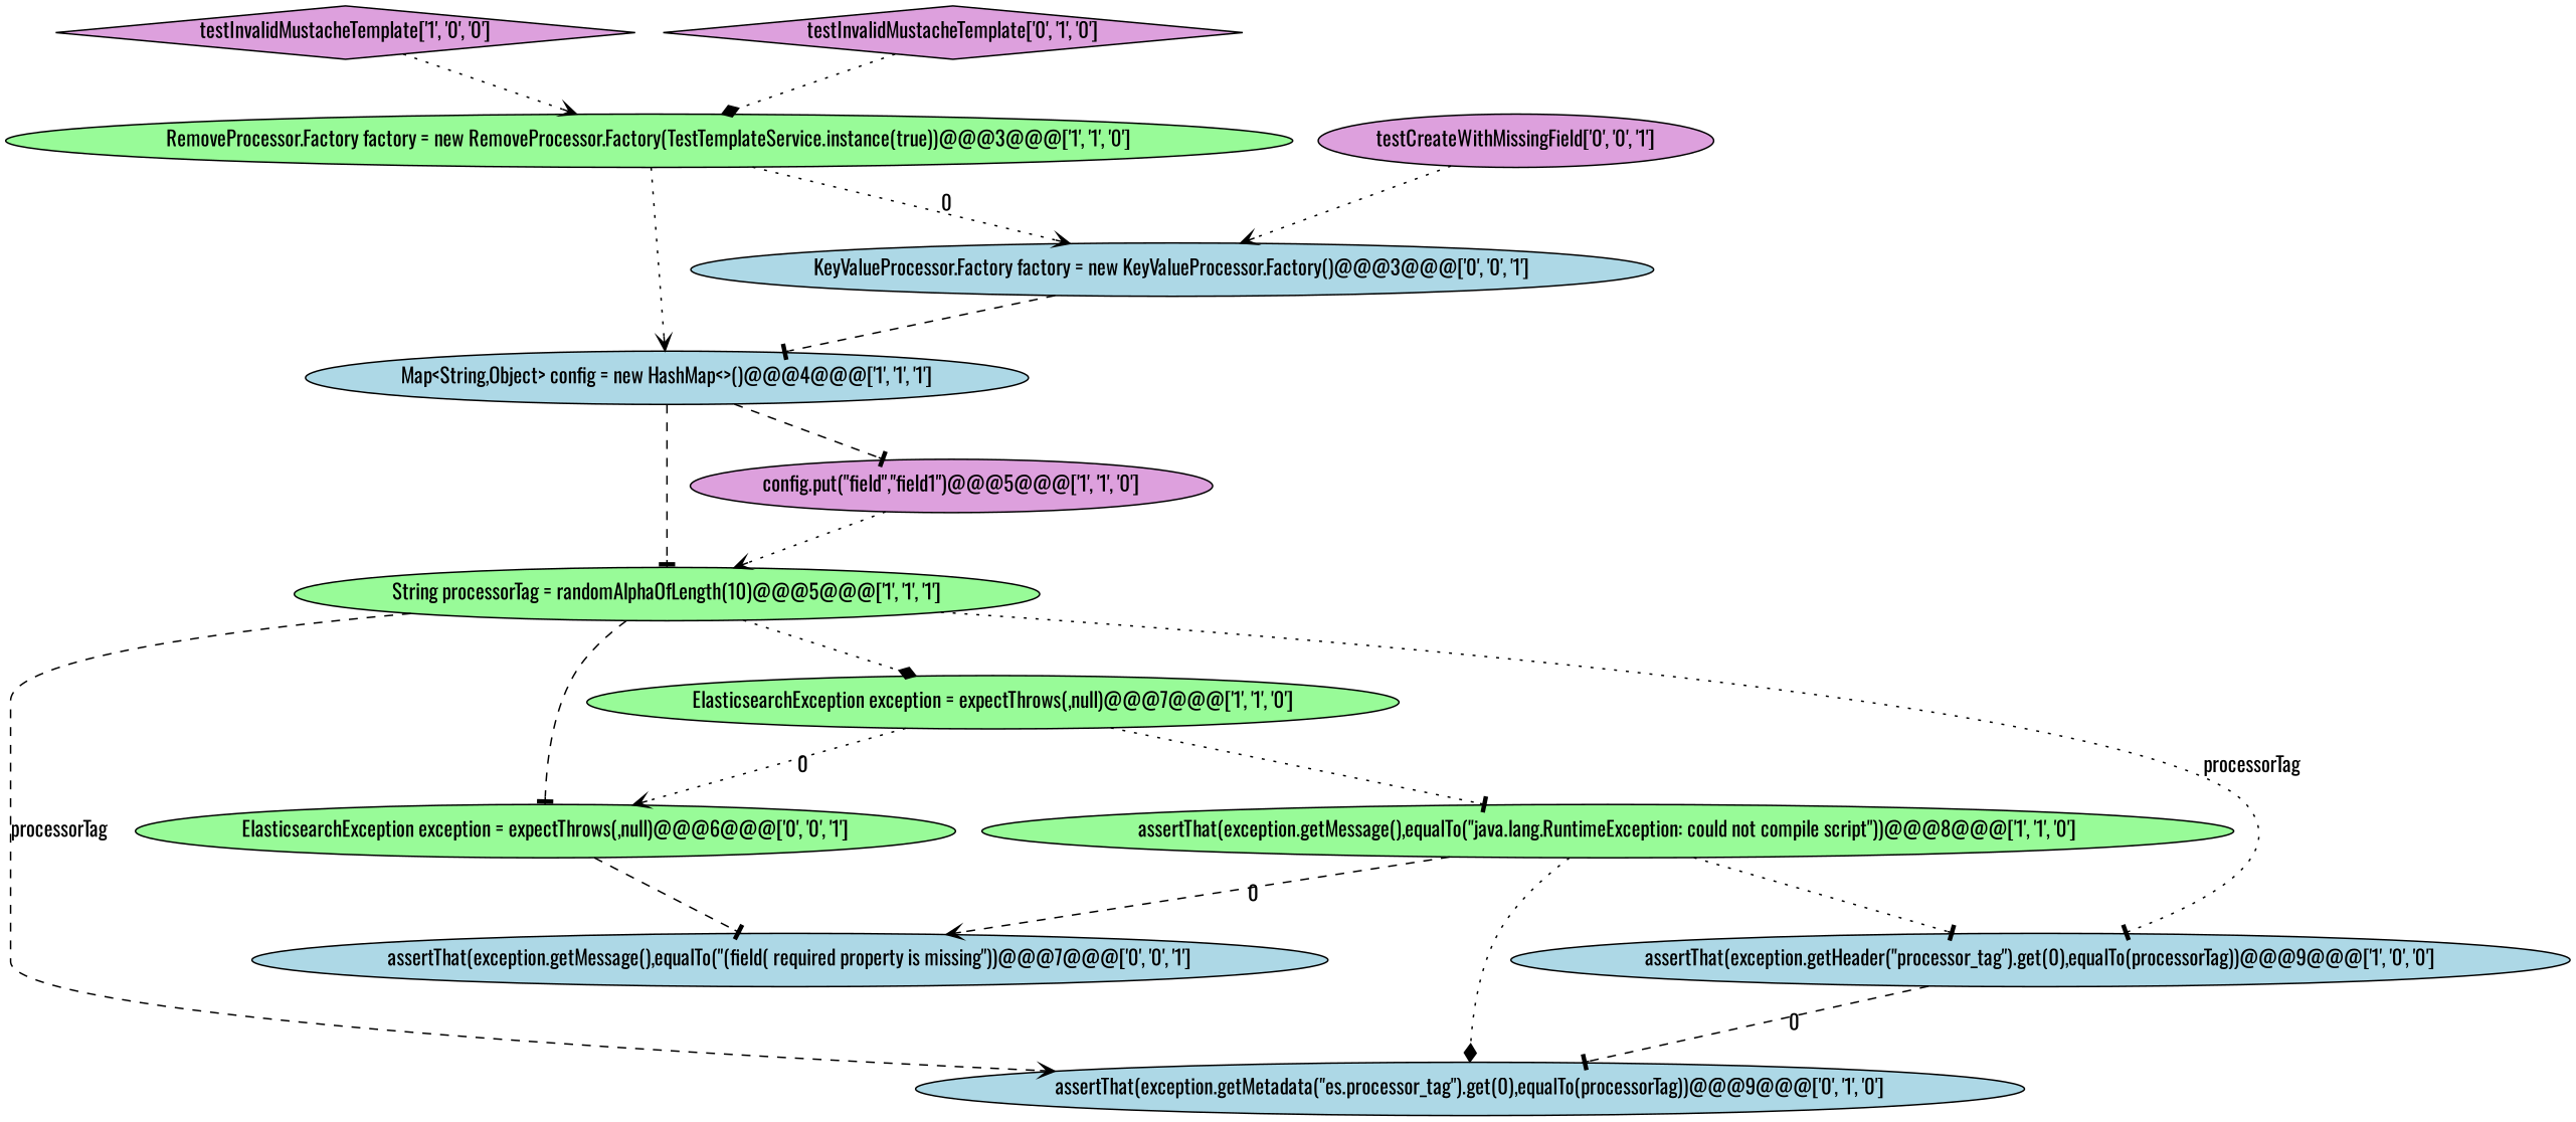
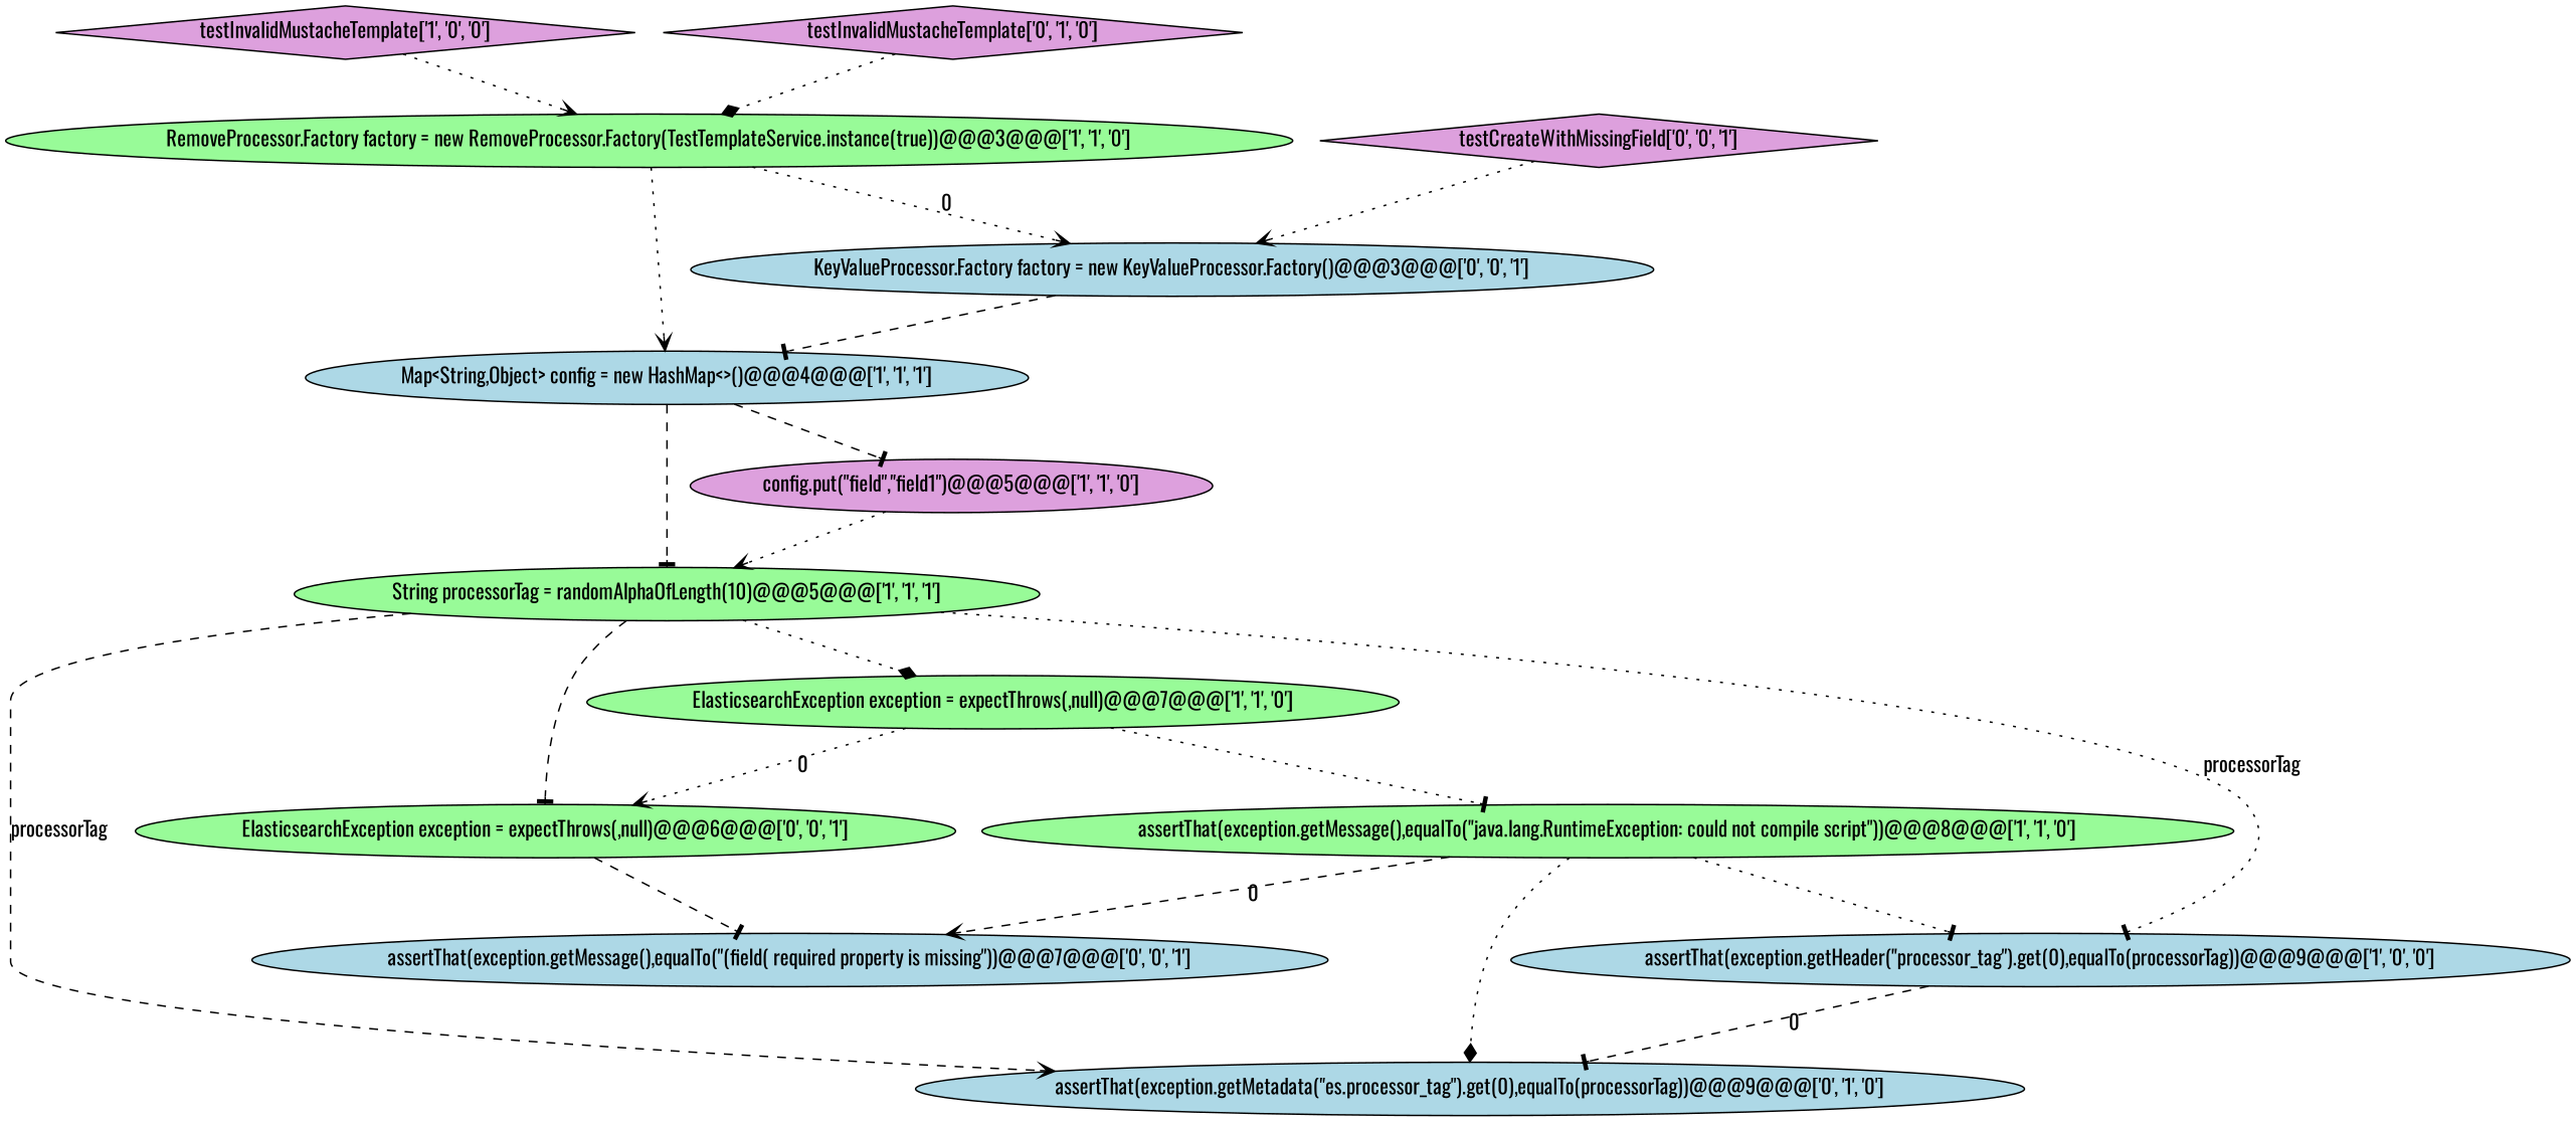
  digraph {
    fontname=Oswald
    node [fillcolor=palegreen shape=ellipse style=filled fontname=Oswald]
    edge [style=dotted arrowhead=tee fontname=Oswald]
    n1 [fillcolor=plum label="testInvalidMustacheTemplate['1', '0', '0']" shape=diamond]
    n2 [label="RemoveProcessor.Factory factory = new RemoveProcessor.Factory(TestTemplateService.instance(true))@@@3@@@['1', '1', '0']"]
    n3 [fillcolor=lightblue label="assertThat(exception.getMetadata(\"es.processor_tag\").get(0),equalTo(processorTag))@@@9@@@['0', '1', '0']"]
    n4 [fillcolor=plum label="testInvalidMustacheTemplate['0', '1', '0']" shape=diamond]
    n5 [label="ElasticsearchException exception = expectThrows(,null)@@@6@@@['0', '0', '1']"]
    n6 [fillcolor=lightblue label="assertThat(exception.getMessage(),equalTo(\"(field( required property is missing\"))@@@7@@@['0', '0', '1']"]
    n7 [label="String processorTag = randomAlphaOfLength(10)@@@5@@@['1', '1', '1']"]
    n8 [label="ElasticsearchException exception = expectThrows(,null)@@@7@@@['1', '1', '0']"]
    n9 [fillcolor=lightblue label="assertThat(exception.getHeader(\"processor_tag\").get(0),equalTo(processorTag))@@@9@@@['1', '0', '0']"]
    n10 [label="assertThat(exception.getMessage(),equalTo(\"java.lang.RuntimeException: could not compile script\"))@@@8@@@['1', '1', '0']"]
-   n11 [fillcolor=plum label="testCreateWithMissingField['0', '0', '1']"]
+   n11 [fillcolor=plum label="testCreateWithMissingField['0', '0', '1']" shape=diamond]
    n12 [fillcolor=lightblue label="KeyValueProcessor.Factory factory = new KeyValueProcessor.Factory()@@@3@@@['0', '0', '1']"]
    n13 [fillcolor=lightblue label="Map<String,Object> config = new HashMap<>()@@@4@@@['1', '1', '1']"]
    n14 [fillcolor=plum label="config.put(\"field\",\"field1\")@@@5@@@['1', '1', '0']"]
    n1 -> n2 [arrowhead=vee]
    n2 -> n12 [label=0 arrowhead=vee]
    n2 -> n13 [arrowhead=vee]
    n4 -> n2 [arrowhead=diamond]
    n5 -> n6 [style=dashed]
    n7 -> n3 [label=processorTag style=dashed arrowhead=vee]
    n7 -> n5 [style=dashed]
    n7 -> n8 [arrowhead=diamond]
    n7 -> n9 [label=processorTag]
    n8 -> n5 [label=0 arrowhead=vee]
    n8 -> n10
    n9 -> n3 [label=0 style=dashed]
    n10 -> n3 [arrowhead=diamond]
    n10 -> n6 [label=0 style=dashed arrowhead=vee]
    n10 -> n9
    n11 -> n12 [arrowhead=vee]
    n12 -> n13 [style=dashed]
    n13 -> n7 [style=dashed]
    n13 -> n14 [style=dashed]
    n14 -> n7 [arrowhead=vee]
  }
